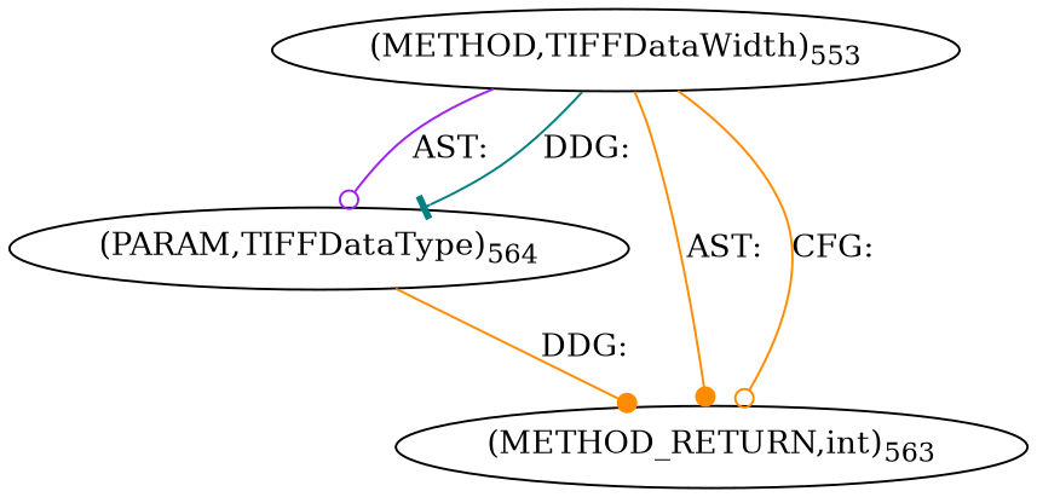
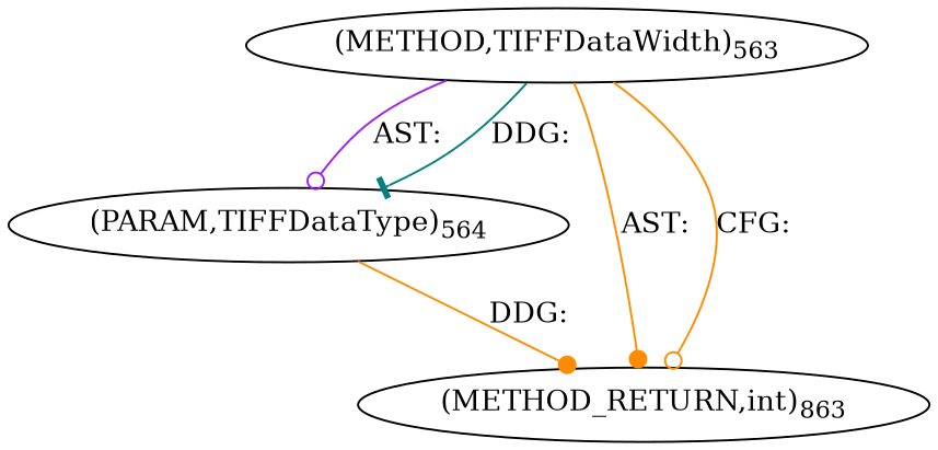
  digraph {
    edge [arrowhead=odot color=darkorange]
-   n1 [label=<(METHOD,TIFFDataWidth)<SUB>553</SUB>>]
+   n1 [label=<(METHOD,TIFFDataWidth)<SUB>563</SUB>>]
    n2 [label=<(PARAM,TIFFDataType)<SUB>564</SUB>>]
-   n3 [label=<(METHOD_RETURN,int)<SUB>563</SUB>>]
+   n3 [label=<(METHOD_RETURN,int)<SUB>863</SUB>>]
    n1 -> n2 [color=purple label="AST: "]
    n1 -> n2 [arrowhead=tee color=teal label="DDG: "]
    n1 -> n3 [arrowhead=dot label="AST: "]
    n1 -> n3 [label="CFG: "]
    n2 -> n3 [arrowhead=dot label="DDG: "]
  }
